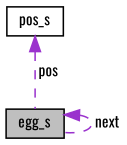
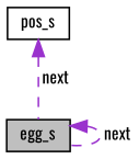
  digraph {
    fontname=Oswald
    node [color=black fontname=Oswald fontsize=10 shape=record style=filled]
    edge [color=darkorchid3 dir=back fontname=Oswald fontsize=10 labelfontname=Helvetica labelfontsize=10 style=dashed]
    n1 [fillcolor=grey75 fontcolor=black height=0.2 label=egg_s width=0.4]
    n2 [fillcolor=white height=0.2 label=pos_s width=0.4]
    n1 -> n1 [label=" next"]
-   n2 -> n1 [label=" pos"]
+   n2 -> n1 [label=" next"]
  }
